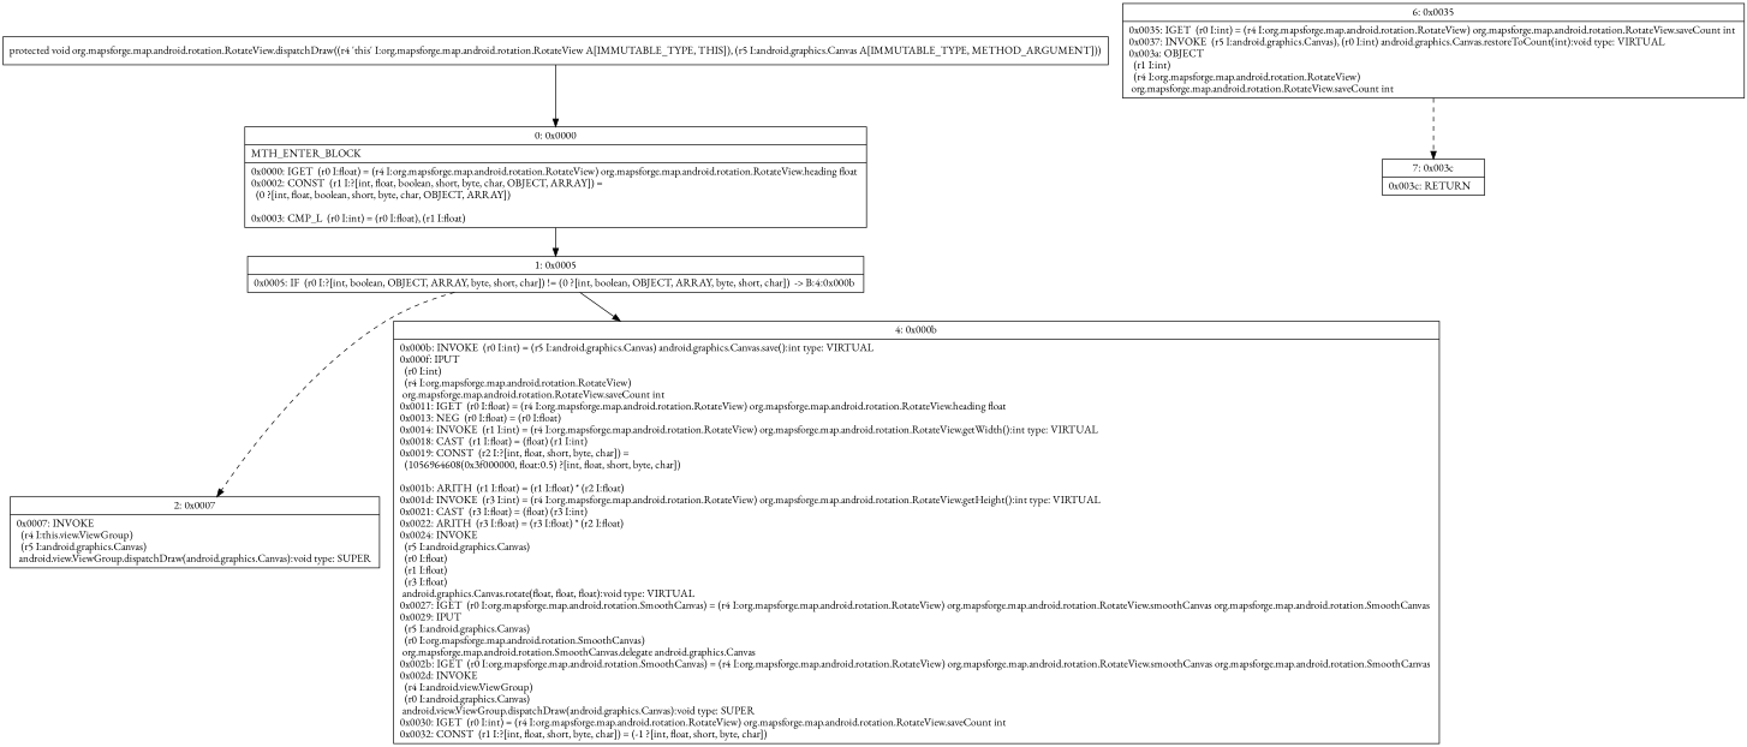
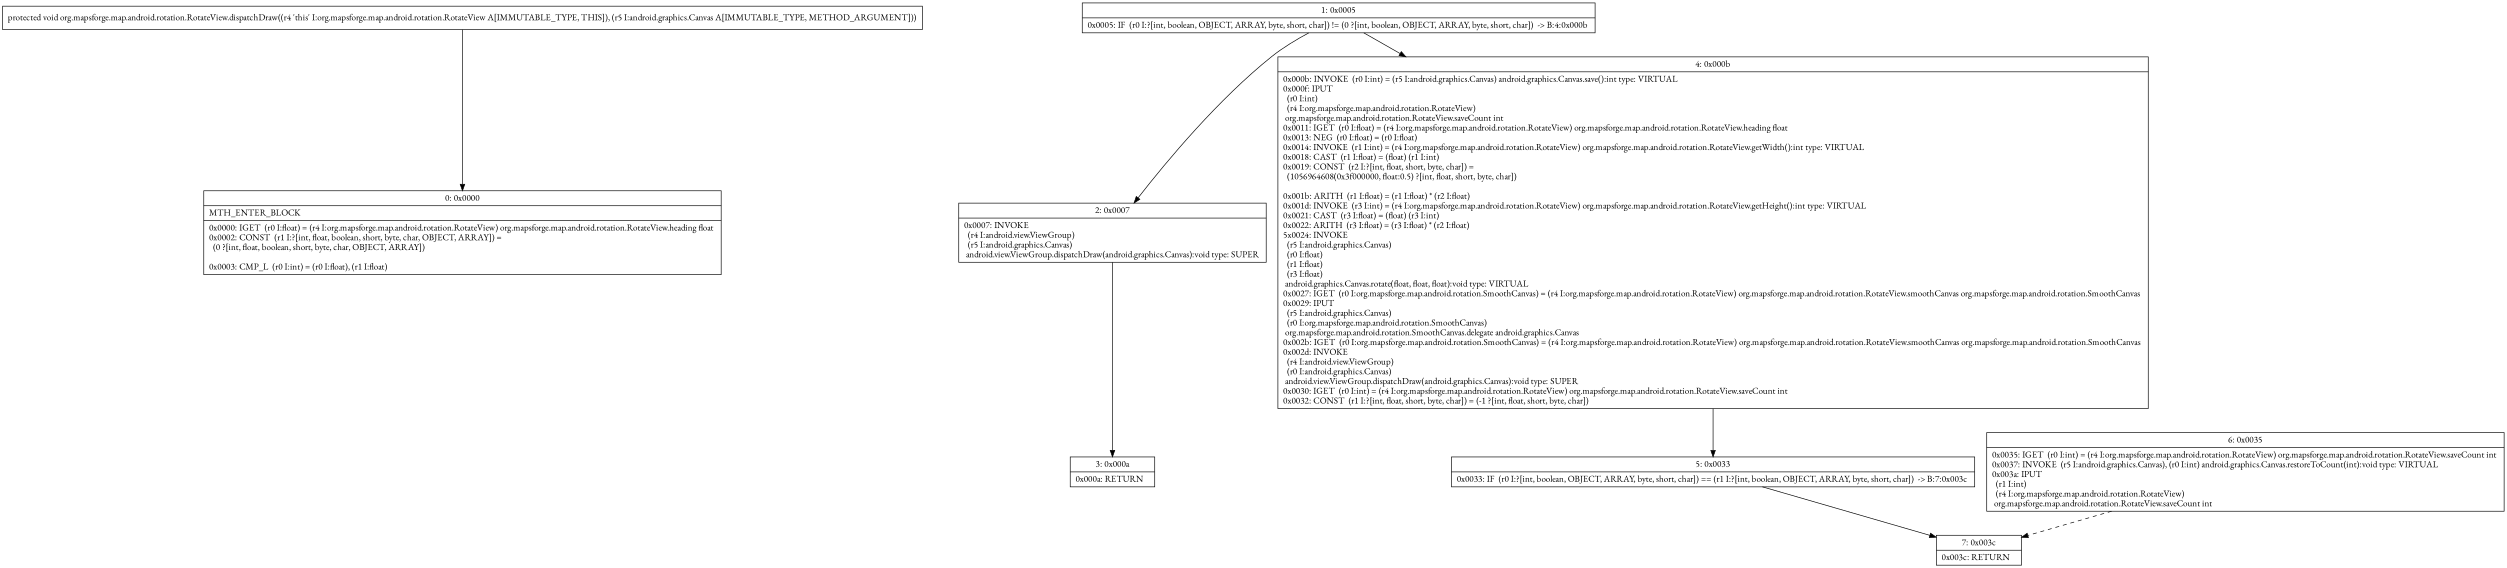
  digraph {
    fontname="EB Garamond"
    node [fontname="EB Garamond" shape=record]
    edge [fontname="EB Garamond"]
    n1 [label="{0\:\ 0x0000|MTH_ENTER_BLOCK\l|0x0000: IGET  (r0 I:float) = (r4 I:org.mapsforge.map.android.rotation.RotateView) org.mapsforge.map.android.rotation.RotateView.heading float \l0x0002: CONST  (r1 I:?[int, float, boolean, short, byte, char, OBJECT, ARRAY]) = \l  (0 ?[int, float, boolean, short, byte, char, OBJECT, ARRAY])\l \l0x0003: CMP_L  (r0 I:int) = (r0 I:float), (r1 I:float) \l}"]
    n2 [label="{1\:\ 0x0005|0x0005: IF  (r0 I:?[int, boolean, OBJECT, ARRAY, byte, short, char]) != (0 ?[int, boolean, OBJECT, ARRAY, byte, short, char])  \-\> B:4:0x000b \l}"]
-   n3 [label="{2\:\ 0x0007|0x0007: INVOKE  \l  (r4 I:this.view.ViewGroup)\l  (r5 I:android.graphics.Canvas)\l android.view.ViewGroup.dispatchDraw(android.graphics.Canvas):void type: SUPER \l}"]
-   n4 [label="{4\:\ 0x000b|0x000b: INVOKE  (r0 I:int) = (r5 I:android.graphics.Canvas) android.graphics.Canvas.save():int type: VIRTUAL \l0x000f: IPUT  \l  (r0 I:int)\l  (r4 I:org.mapsforge.map.android.rotation.RotateView)\l org.mapsforge.map.android.rotation.RotateView.saveCount int \l0x0011: IGET  (r0 I:float) = (r4 I:org.mapsforge.map.android.rotation.RotateView) org.mapsforge.map.android.rotation.RotateView.heading float \l0x0013: NEG  (r0 I:float) = (r0 I:float) \l0x0014: INVOKE  (r1 I:int) = (r4 I:org.mapsforge.map.android.rotation.RotateView) org.mapsforge.map.android.rotation.RotateView.getWidth():int type: VIRTUAL \l0x0018: CAST  (r1 I:float) = (float) (r1 I:int) \l0x0019: CONST  (r2 I:?[int, float, short, byte, char]) = \l  (1056964608(0x3f000000, float:0.5) ?[int, float, short, byte, char])\l \l0x001b: ARITH  (r1 I:float) = (r1 I:float) * (r2 I:float) \l0x001d: INVOKE  (r3 I:int) = (r4 I:org.mapsforge.map.android.rotation.RotateView) org.mapsforge.map.android.rotation.RotateView.getHeight():int type: VIRTUAL \l0x0021: CAST  (r3 I:float) = (float) (r3 I:int) \l0x0022: ARITH  (r3 I:float) = (r3 I:float) * (r2 I:float) \l0x0024: INVOKE  \l  (r5 I:android.graphics.Canvas)\l  (r0 I:float)\l  (r1 I:float)\l  (r3 I:float)\l android.graphics.Canvas.rotate(float, float, float):void type: VIRTUAL \l0x0027: IGET  (r0 I:org.mapsforge.map.android.rotation.SmoothCanvas) = (r4 I:org.mapsforge.map.android.rotation.RotateView) org.mapsforge.map.android.rotation.RotateView.smoothCanvas org.mapsforge.map.android.rotation.SmoothCanvas \l0x0029: IPUT  \l  (r5 I:android.graphics.Canvas)\l  (r0 I:org.mapsforge.map.android.rotation.SmoothCanvas)\l org.mapsforge.map.android.rotation.SmoothCanvas.delegate android.graphics.Canvas \l0x002b: IGET  (r0 I:org.mapsforge.map.android.rotation.SmoothCanvas) = (r4 I:org.mapsforge.map.android.rotation.RotateView) org.mapsforge.map.android.rotation.RotateView.smoothCanvas org.mapsforge.map.android.rotation.SmoothCanvas \l0x002d: INVOKE  \l  (r4 I:android.view.ViewGroup)\l  (r0 I:android.graphics.Canvas)\l android.view.ViewGroup.dispatchDraw(android.graphics.Canvas):void type: SUPER \l0x0030: IGET  (r0 I:int) = (r4 I:org.mapsforge.map.android.rotation.RotateView) org.mapsforge.map.android.rotation.RotateView.saveCount int \l0x0032: CONST  (r1 I:?[int, float, short, byte, char]) = (\-1 ?[int, float, short, byte, char]) \l}"]
+   n3 [label="{2\:\ 0x0007|0x0007: INVOKE  \l  (r4 I:android.view.ViewGroup)\l  (r5 I:android.graphics.Canvas)\l android.view.ViewGroup.dispatchDraw(android.graphics.Canvas):void type: SUPER \l}"]
+   n4 [label="{4\:\ 0x000b|0x000b: INVOKE  (r0 I:int) = (r5 I:android.graphics.Canvas) android.graphics.Canvas.save():int type: VIRTUAL \l0x000f: IPUT  \l  (r0 I:int)\l  (r4 I:org.mapsforge.map.android.rotation.RotateView)\l org.mapsforge.map.android.rotation.RotateView.saveCount int \l0x0011: IGET  (r0 I:float) = (r4 I:org.mapsforge.map.android.rotation.RotateView) org.mapsforge.map.android.rotation.RotateView.heading float \l0x0013: NEG  (r0 I:float) = (r0 I:float) \l0x0014: INVOKE  (r1 I:int) = (r4 I:org.mapsforge.map.android.rotation.RotateView) org.mapsforge.map.android.rotation.RotateView.getWidth():int type: VIRTUAL \l0x0018: CAST  (r1 I:float) = (float) (r1 I:int) \l0x0019: CONST  (r2 I:?[int, float, short, byte, char]) = \l  (1056964608(0x3f000000, float:0.5) ?[int, float, short, byte, char])\l \l0x001b: ARITH  (r1 I:float) = (r1 I:float) * (r2 I:float) \l0x001d: INVOKE  (r3 I:int) = (r4 I:org.mapsforge.map.android.rotation.RotateView) org.mapsforge.map.android.rotation.RotateView.getHeight():int type: VIRTUAL \l0x0021: CAST  (r3 I:float) = (float) (r3 I:int) \l0x0022: ARITH  (r3 I:float) = (r3 I:float) * (r2 I:float) \l5x0024: INVOKE  \l  (r5 I:android.graphics.Canvas)\l  (r0 I:float)\l  (r1 I:float)\l  (r3 I:float)\l android.graphics.Canvas.rotate(float, float, float):void type: VIRTUAL \l0x0027: IGET  (r0 I:org.mapsforge.map.android.rotation.SmoothCanvas) = (r4 I:org.mapsforge.map.android.rotation.RotateView) org.mapsforge.map.android.rotation.RotateView.smoothCanvas org.mapsforge.map.android.rotation.SmoothCanvas \l0x0029: IPUT  \l  (r5 I:android.graphics.Canvas)\l  (r0 I:org.mapsforge.map.android.rotation.SmoothCanvas)\l org.mapsforge.map.android.rotation.SmoothCanvas.delegate android.graphics.Canvas \l0x002b: IGET  (r0 I:org.mapsforge.map.android.rotation.SmoothCanvas) = (r4 I:org.mapsforge.map.android.rotation.RotateView) org.mapsforge.map.android.rotation.RotateView.smoothCanvas org.mapsforge.map.android.rotation.SmoothCanvas \l0x002d: INVOKE  \l  (r4 I:android.view.ViewGroup)\l  (r0 I:android.graphics.Canvas)\l android.view.ViewGroup.dispatchDraw(android.graphics.Canvas):void type: SUPER \l0x0030: IGET  (r0 I:int) = (r4 I:org.mapsforge.map.android.rotation.RotateView) org.mapsforge.map.android.rotation.RotateView.saveCount int \l0x0032: CONST  (r1 I:?[int, float, short, byte, char]) = (\-1 ?[int, float, short, byte, char]) \l}"]
+   n5 [label="{3\:\ 0x000a|0x000a: RETURN   \l}"]
+   n6 [label="{5\:\ 0x0033|0x0033: IF  (r0 I:?[int, boolean, OBJECT, ARRAY, byte, short, char]) == (r1 I:?[int, boolean, OBJECT, ARRAY, byte, short, char])  \-\> B:7:0x003c \l}"]
    n7 [label="{7\:\ 0x003c|0x003c: RETURN   \l}"]
-   n8 [label="{6\:\ 0x0035|0x0035: IGET  (r0 I:int) = (r4 I:org.mapsforge.map.android.rotation.RotateView) org.mapsforge.map.android.rotation.RotateView.saveCount int \l0x0037: INVOKE  (r5 I:android.graphics.Canvas), (r0 I:int) android.graphics.Canvas.restoreToCount(int):void type: VIRTUAL \l0x003a: OBJECT  \l  (r1 I:int)\l  (r4 I:org.mapsforge.map.android.rotation.RotateView)\l org.mapsforge.map.android.rotation.RotateView.saveCount int \l}"]
+   n8 [label="{6\:\ 0x0035|0x0035: IGET  (r0 I:int) = (r4 I:org.mapsforge.map.android.rotation.RotateView) org.mapsforge.map.android.rotation.RotateView.saveCount int \l0x0037: INVOKE  (r5 I:android.graphics.Canvas), (r0 I:int) android.graphics.Canvas.restoreToCount(int):void type: VIRTUAL \l0x003a: IPUT  \l  (r1 I:int)\l  (r4 I:org.mapsforge.map.android.rotation.RotateView)\l org.mapsforge.map.android.rotation.RotateView.saveCount int \l}"]
    n9 [label="{protected void org.mapsforge.map.android.rotation.RotateView.dispatchDraw((r4 'this' I:org.mapsforge.map.android.rotation.RotateView A[IMMUTABLE_TYPE, THIS]), (r5 I:android.graphics.Canvas A[IMMUTABLE_TYPE, METHOD_ARGUMENT])) }"]
-   n1 -> n2
-   n2 -> n3 [style=dashed]
+   n2 -> n3 [style=solid]
    n2 -> n4
+   n3 -> n5
+   n4 -> n6
+   n6 -> n7
    n8 -> n7 [style=dashed]
    n9 -> n1
  }
